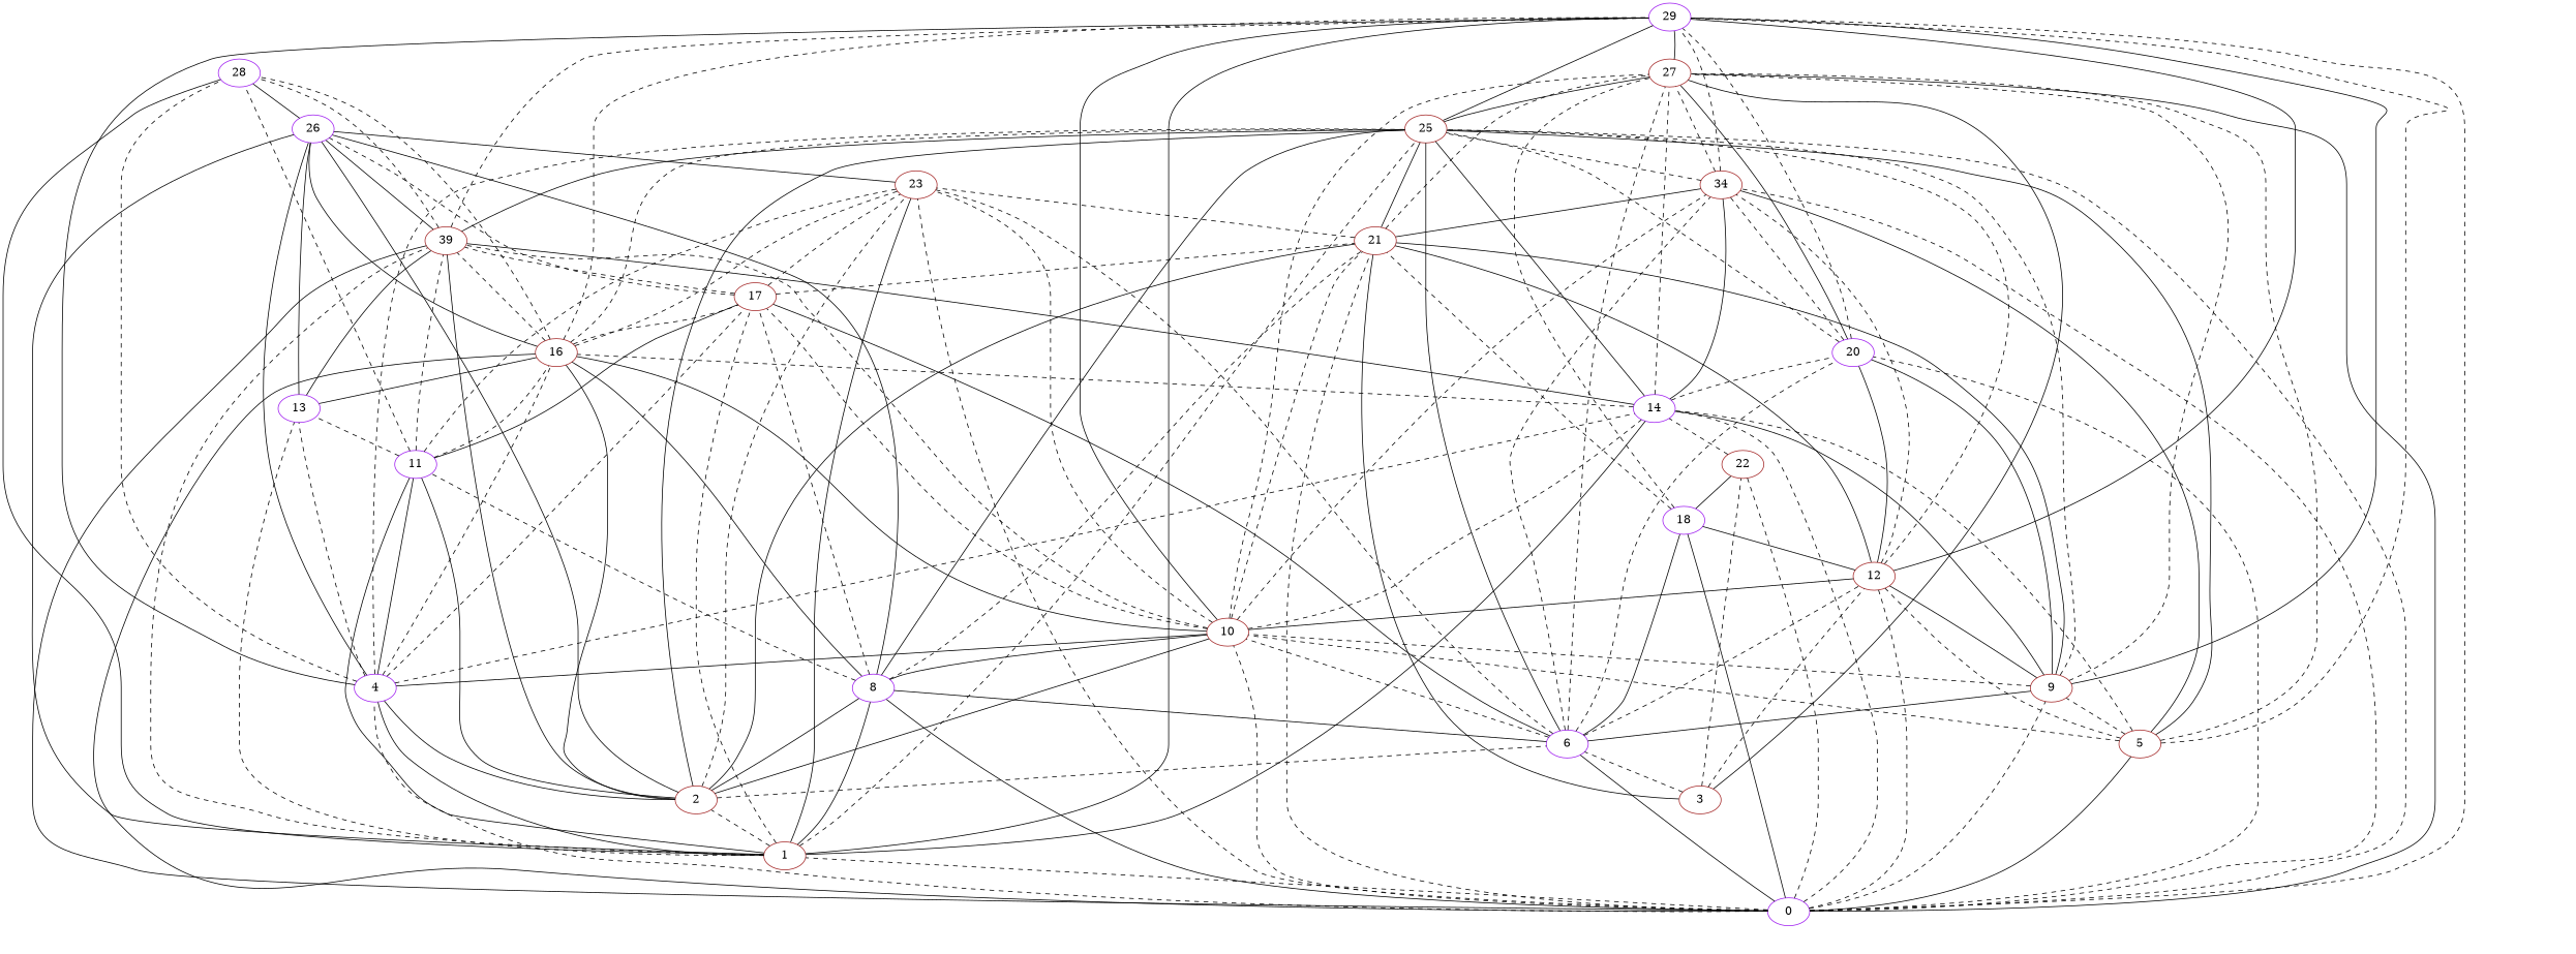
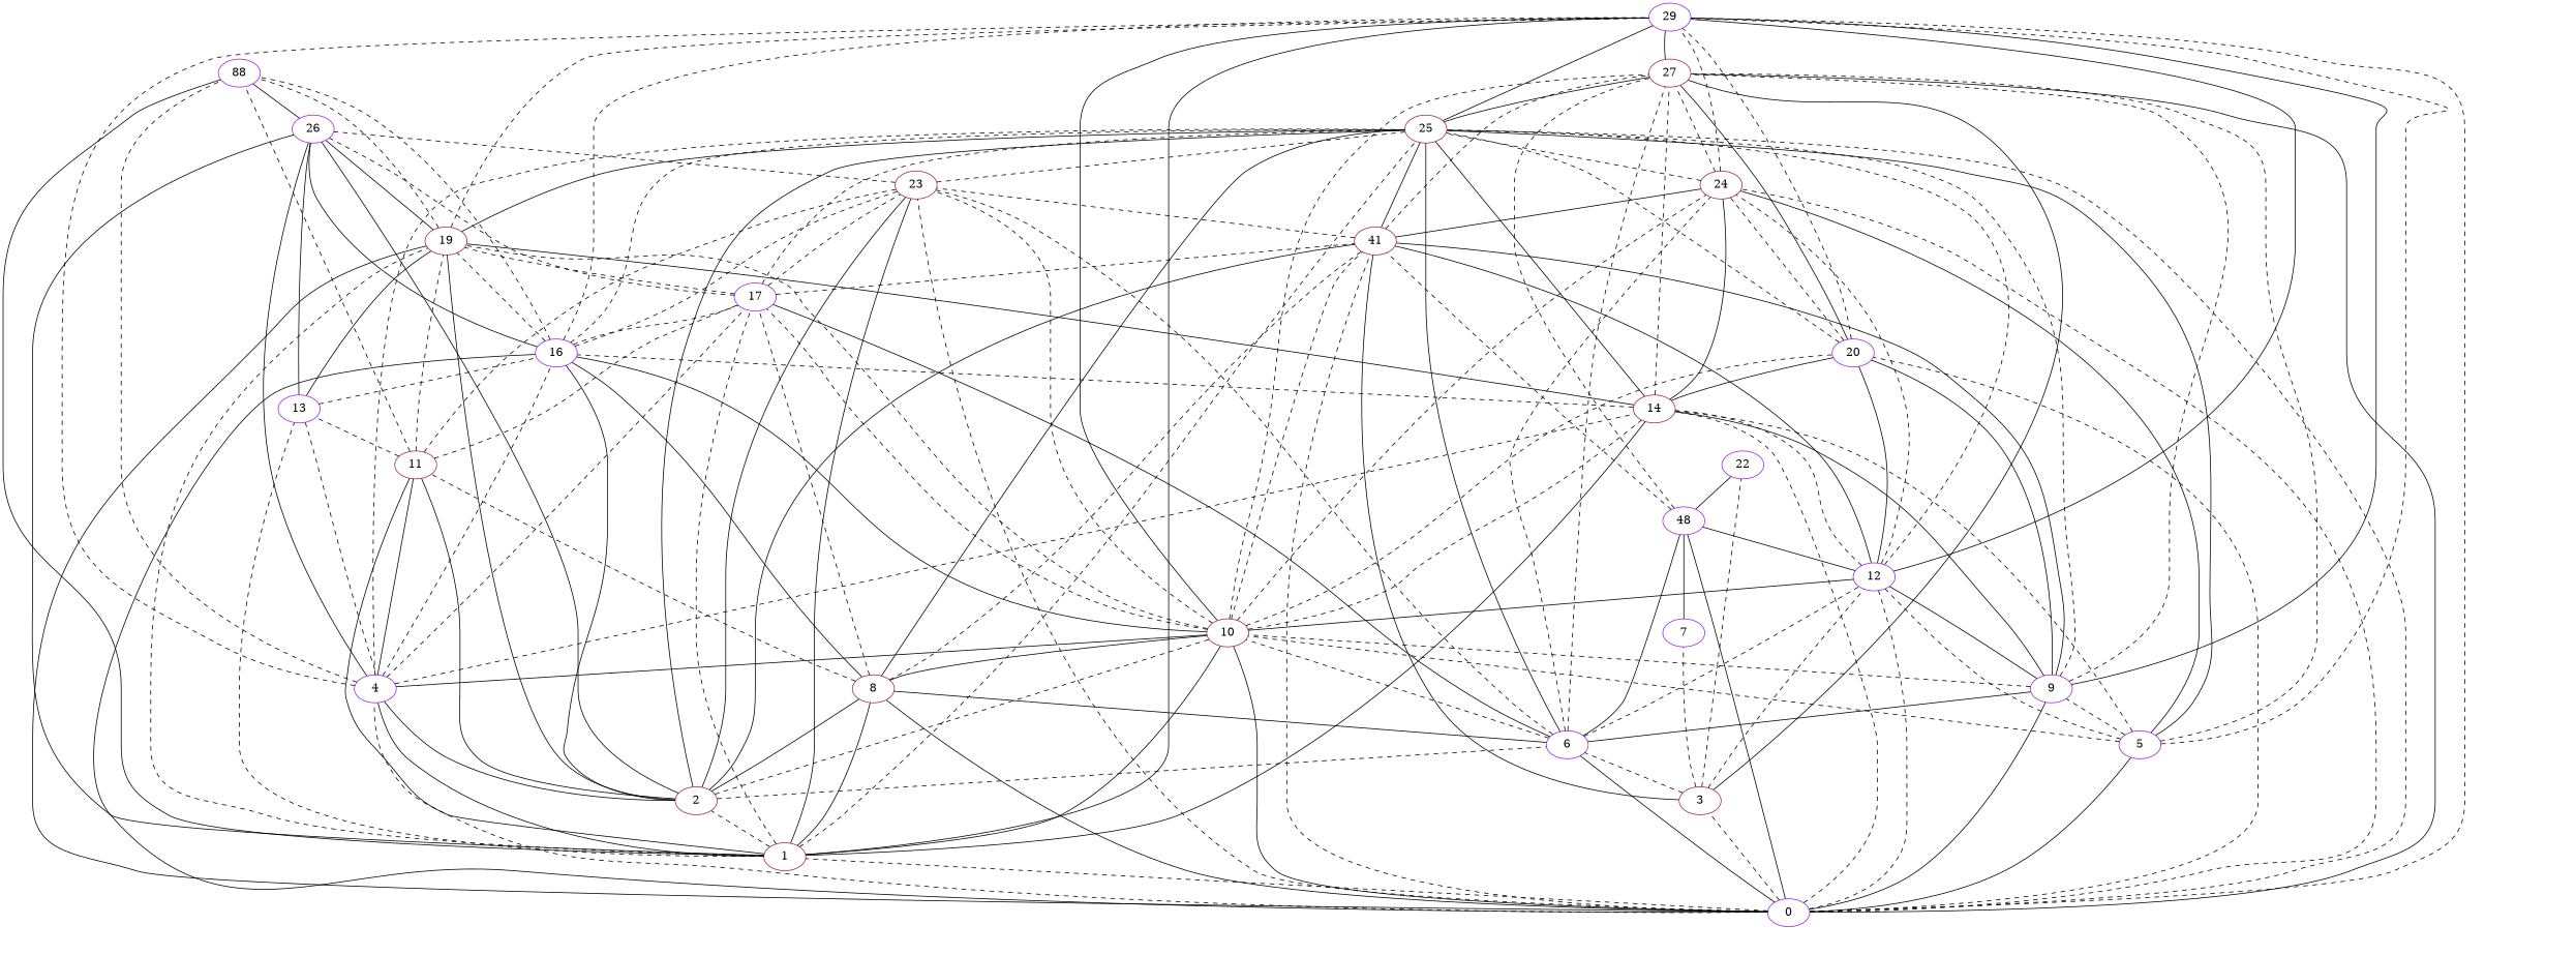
  digraph {
    rankdir=BT
    node [color=brown]
    edge [arrowhead=both style=dashed]
    0 [color=purple]
    1
    3
    4 [color=purple]
-   5
+   5 [color=purple]
    6 [color=purple]
-   8 [color=purple]
-   9
+   8
+   9 [color=purple]
    10
-   12
-   14 [color=purple]
-   16
-   18 [color=purple]
-   19 [label=39]
+   12 [color=purple]
+   14
+   16 [color=purple]
+   18 [color=purple label=48]
+   19
    20 [color=purple]
-   21
+   21 [label=41]
    23
-   24 [label=34]
+   24
    25
    27
    29 [color=purple]
    2
-   11 [color=purple]
+   11
    13 [color=purple]
-   17
+   17 [color=purple]
    26 [color=purple]
-   28 [color=purple]
-   22
+   28 [color=purple label=88]
+   7 [color=purple]
+   22 [color=purple]
    0 -> 1
-   0 -> 22
+   0 -> 3
    0 -> 4
    0 -> 5 [style=solid]
    0 -> 6 [style=solid]
    0 -> 8 [style=solid]
-   0 -> 9
-   0 -> 10
+   0 -> 9 [style=solid]
+   0 -> 10 [style=solid]
    0 -> 12
    0 -> 14
    0 -> 16 [style=solid]
    0 -> 18 [style=solid]
    0 -> 19 [style=solid]
    0 -> 20
    0 -> 21
    0 -> 23
    0 -> 24
    0 -> 25
    0 -> 27 [style=solid]
    0 -> 29
    1 -> 4 [style=solid]
    1 -> 8 [style=solid]
+   1 -> 10 [style=solid]
    1 -> 14 [style=solid]
    1 -> 19
    1 -> 23 [style=solid]
    1 -> 25
    1 -> 29 [style=solid]
    1 -> 2
    1 -> 11 [style=solid]
    1 -> 13
    1 -> 17
    1 -> 26 [style=solid]
    1 -> 28 [style=solid]
    3 -> 6
    3 -> 12
    3 -> 21 [style=solid]
    3 -> 27 [style=solid]
+   3 -> 7
    3 -> 22
    4 -> 10 [style=solid]
    4 -> 14
    4 -> 16
    4 -> 25
-   4 -> 29 [style=solid]
+   4 -> 29
    4 -> 11 [style=solid]
-   4 -> 13
+   13 -> 4
    4 -> 17
    4 -> 26 [style=solid]
    4 -> 28
    5 -> 9
    5 -> 10
    5 -> 12
    5 -> 14
    5 -> 24 [style=solid]
    5 -> 25 [style=solid]
    5 -> 27
    5 -> 29
    6 -> 8 [style=solid]
    6 -> 9 [style=solid]
    6 -> 10
    6 -> 12
    6 -> 18 [style=solid]
    6 -> 23
    6 -> 24
    6 -> 25 [style=solid]
    6 -> 27
    6 -> 17 [style=solid]
    8 -> 10 [style=solid]
    8 -> 16 [style=solid]
    8 -> 21
    8 -> 25 [style=solid]
    8 -> 11
    8 -> 17
-   8 -> 26 [style=solid]
    9 -> 10
    9 -> 12 [style=solid]
    9 -> 14 [style=solid]
    9 -> 20 [style=solid]
    9 -> 21 [style=solid]
    9 -> 25
    9 -> 27
    9 -> 29 [style=solid]
    10 -> 12 [style=solid]
    10 -> 14
    10 -> 16 [style=solid]
    10 -> 19
-   6 -> 20
+   10 -> 20
    10 -> 21
    10 -> 23
    10 -> 24
    10 -> 27
    10 -> 29 [style=solid]
    10 -> 17
-   22 -> 14
+   12 -> 14
    12 -> 18 [style=solid]
    12 -> 20 [style=solid]
    12 -> 21 [style=solid]
    12 -> 24
    12 -> 25
    12 -> 29 [style=solid]
    14 -> 16
    14 -> 19 [style=solid]
-   14 -> 20
+   14 -> 20 [style=solid]
    14 -> 24 [style=solid]
    14 -> 25 [style=solid]
    14 -> 27
    16 -> 19
    16 -> 23
    16 -> 25
    16 -> 29
    16 -> 17
    16 -> 26 [style=solid]
    16 -> 28
    18 -> 21
    18 -> 27
    18 -> 22 [style=solid]
    19 -> 25 [style=solid]
    19 -> 29
    19 -> 26 [style=solid]
    19 -> 28
    20 -> 24
    20 -> 25
    20 -> 27 [style=solid]
    20 -> 29
    21 -> 23
    21 -> 24 [style=solid]
    21 -> 25 [style=solid]
    21 -> 27
-   23 -> 26 [style=solid]
+   23 -> 25
+   23 -> 26
    24 -> 25
    24 -> 27
    24 -> 29
    25 -> 27 [style=solid]
    25 -> 29 [style=solid]
-   29 -> 27 [style=solid]
+   27 -> 29 [style=solid]
    2 -> 4 [style=solid]
    2 -> 6
    2 -> 8 [style=solid]
-   2 -> 10 [style=solid]
+   2 -> 10
    2 -> 16 [style=solid]
    2 -> 19 [style=solid]
    2 -> 21 [style=solid]
-   2 -> 23
+   2 -> 23 [style=solid]
    2 -> 25 [style=solid]
    2 -> 11 [style=solid]
    2 -> 26 [style=solid]
-   11 -> 16
    11 -> 19
    11 -> 23
    11 -> 13
-   11 -> 17 [style=solid]
+   11 -> 17
    11 -> 28
-   13 -> 16 [style=solid]
+   13 -> 16
    13 -> 19 [style=solid]
    13 -> 26 [style=solid]
    17 -> 19
    17 -> 21
    17 -> 23
+   17 -> 25
    17 -> 26
    26 -> 28 [style=solid]
+   7 -> 18 [style=solid]
  }
